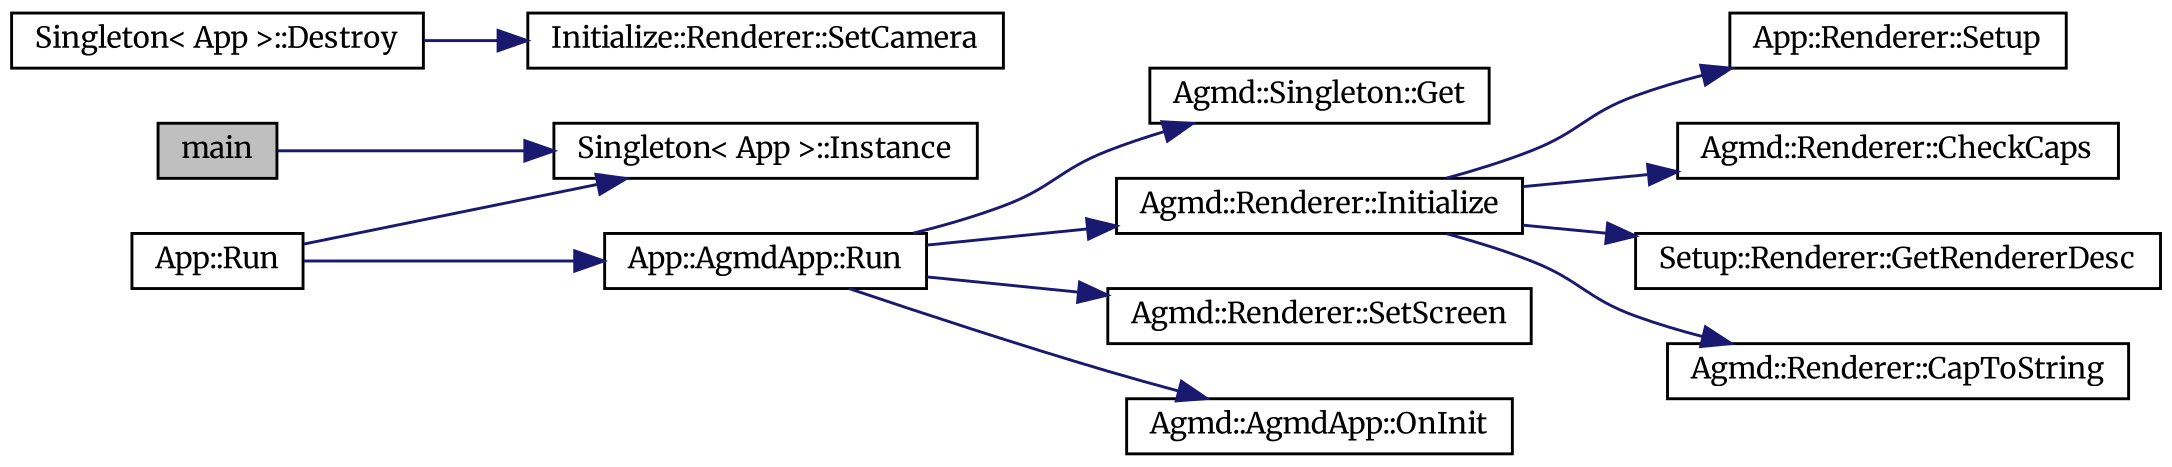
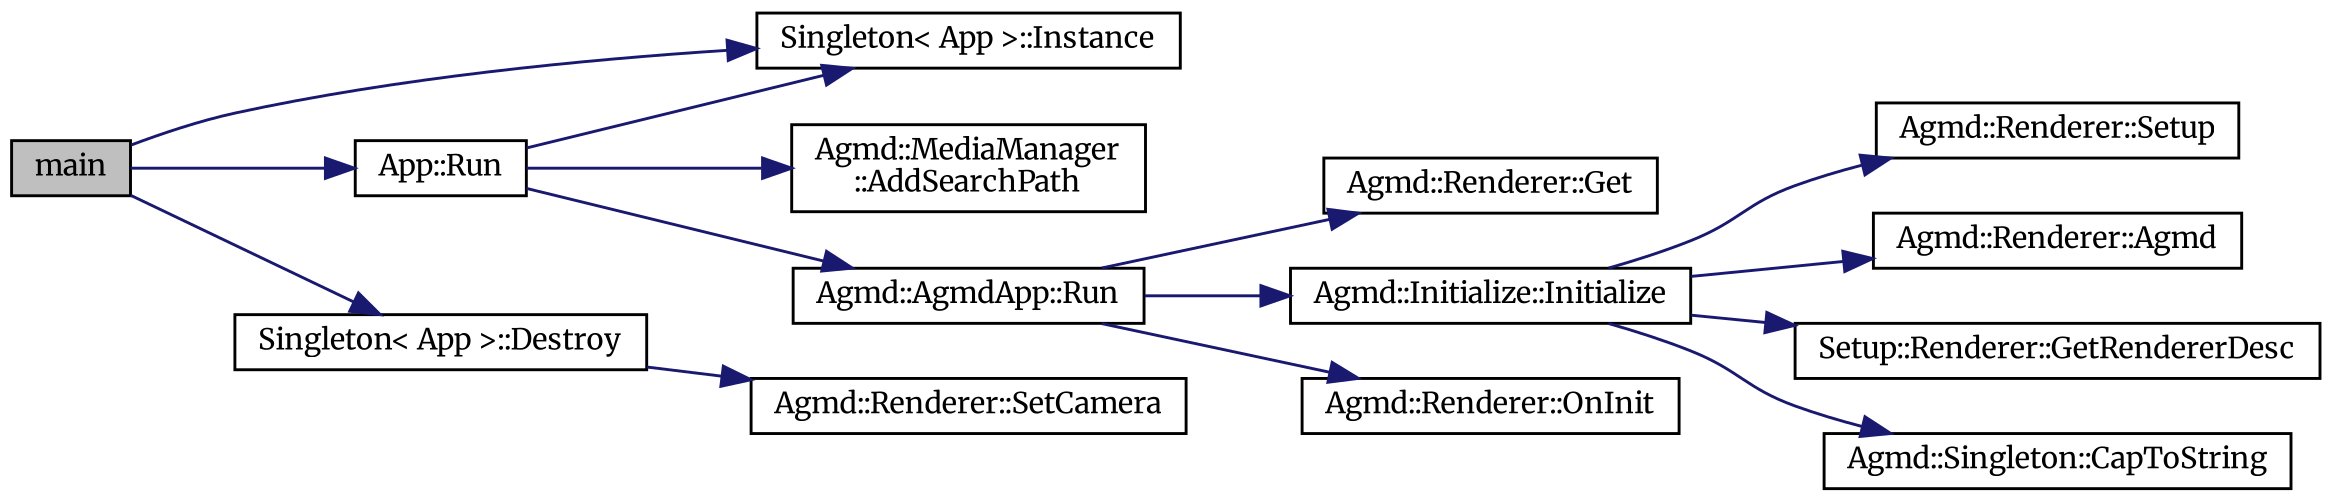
  digraph {
    fontname=Merriweather
    rankdir=LR
    node [color=black fillcolor=white fontname=Merriweather fontsize=10 shape=record style=filled]
    edge [color=midnightblue fontname=Merriweather fontsize=10 labelfontname=Helvetica labelfontsize=10 style=solid]
    n1 [fillcolor=grey75 fontcolor=black height=0.2 label=main width=0.4]
    n2 [height=0.2 label="Singleton\< App \>::Instance" width=0.4]
    n3 [height=0.2 label="App::Run" width=0.4]
    n4 [height=0.2 label="Singleton\< App \>::Destroy" width=0.4]
-   n6 [height=0.2 label="App::AgmdApp::Run" width=0.4]
-   n7 [height=0.2 label="Initialize::Renderer::SetCamera" width=0.4]
-   n8 [height=0.2 label="Agmd::Singleton::Get" width=0.4]
-   n9 [height=0.2 label="Agmd::Renderer::Initialize" width=0.4]
-   n10 [height=0.2 label="Agmd::Renderer::SetScreen" width=0.4]
-   n11 [height=0.2 label="Agmd::AgmdApp::OnInit" width=0.4]
-   n12 [height=0.2 label="App::Renderer::Setup" width=0.4]
-   n13 [height=0.2 label="Agmd::Renderer::CheckCaps" width=0.4]
+   n5 [height=0.2 label="Agmd::MediaManager\l::AddSearchPath" width=0.4]
+   n6 [height=0.2 label="Agmd::AgmdApp::Run" width=0.4]
+   n7 [height=0.2 label="Agmd::Renderer::SetCamera" width=0.4]
+   n8 [height=0.2 label="Agmd::Renderer::Get" width=0.4]
+   n9 [height=0.2 label="Agmd::Initialize::Initialize" width=0.4]
+   n11 [height=0.2 label="Agmd::Renderer::OnInit" width=0.4]
+   n12 [height=0.2 label="Agmd::Renderer::Setup" width=0.4]
+   n13 [height=0.2 label="Agmd::Renderer::Agmd" width=0.4]
    n14 [height=0.2 label="Setup::Renderer::GetRendererDesc" width=0.4]
-   n15 [height=0.2 label="Agmd::Renderer::CapToString" width=0.4]
+   n15 [height=0.2 label="Agmd::Singleton::CapToString" width=0.4]
    n1 -> n2
+   n1 -> n3
+   n1 -> n4
    n3 -> n2
+   n3 -> n5
    n3 -> n6
    n4 -> n7
    n6 -> n8
    n6 -> n9
-   n6 -> n10
    n6 -> n11
    n9 -> n12
    n9 -> n13
    n9 -> n14
    n9 -> n15
  }
